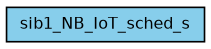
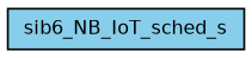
  digraph {
    rankdir=LR
-   n1 [color=black fillcolor=skyblue fontname=Helvetica fontsize=10 height=0.2 label=sib1_NB_IoT_sched_s shape=record style=filled width=0.4]
+   n1 [color=black fillcolor=skyblue fontname=Helvetica fontsize=10 height=0.2 label=sib6_NB_IoT_sched_s shape=record style=filled width=0.4]
  }
